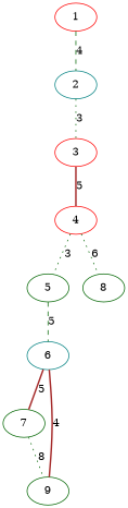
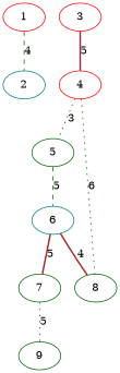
  graph {
    node [color=darkgreen weight=1]
    edge [color=darkgreen style=dotted]
    2 [color=teal]
    1 [color=red]
    3 [color=red]
    4 [color=red]
    5
    8
    6 [color=teal]
    7
    9 [weight=4]
-   2 -- 3 [label=3]
    1 -- 2 [label=4 style=dashed]
    3 -- 4 [color=brown label=5 style=bold]
    4 -- 5 [label=3]
    4 -- 8 [label=6]
    5 -- 6 [label=5 style=dashed]
-   6 -- 9 [color=brown label=4 style=bold]
+   6 -- 8 [color=brown label=4 style=bold]
    6 -- 7 [color=brown label=5 style=bold]
-   7 -- 9 [label=8]
+   7 -- 9 [label=5]
  }
